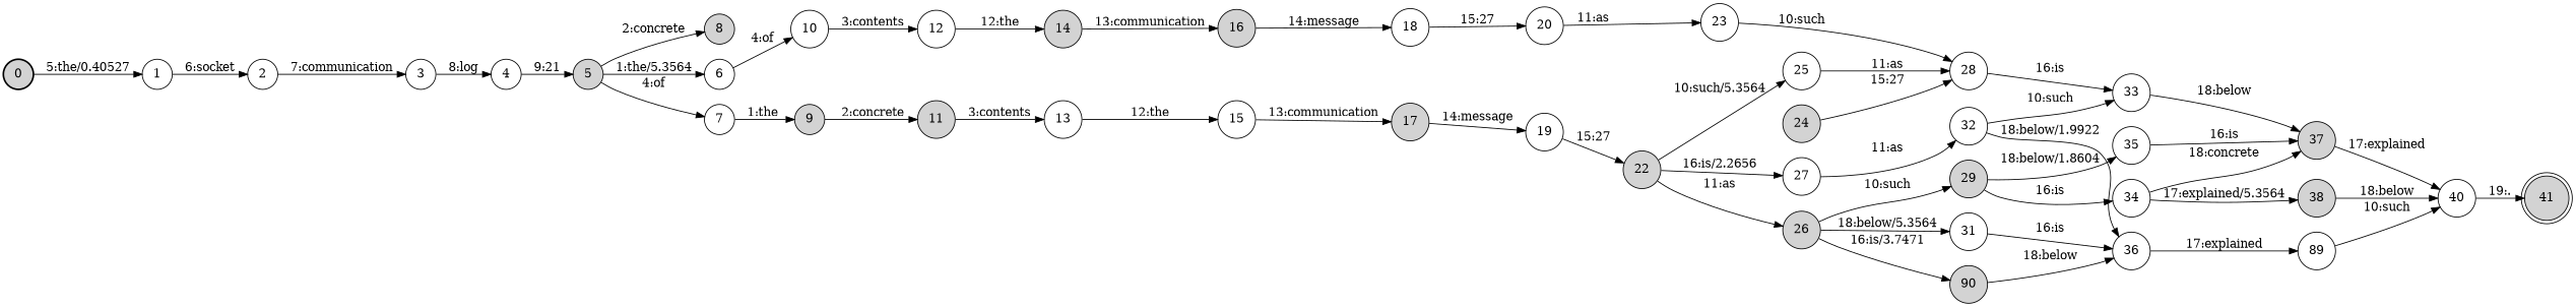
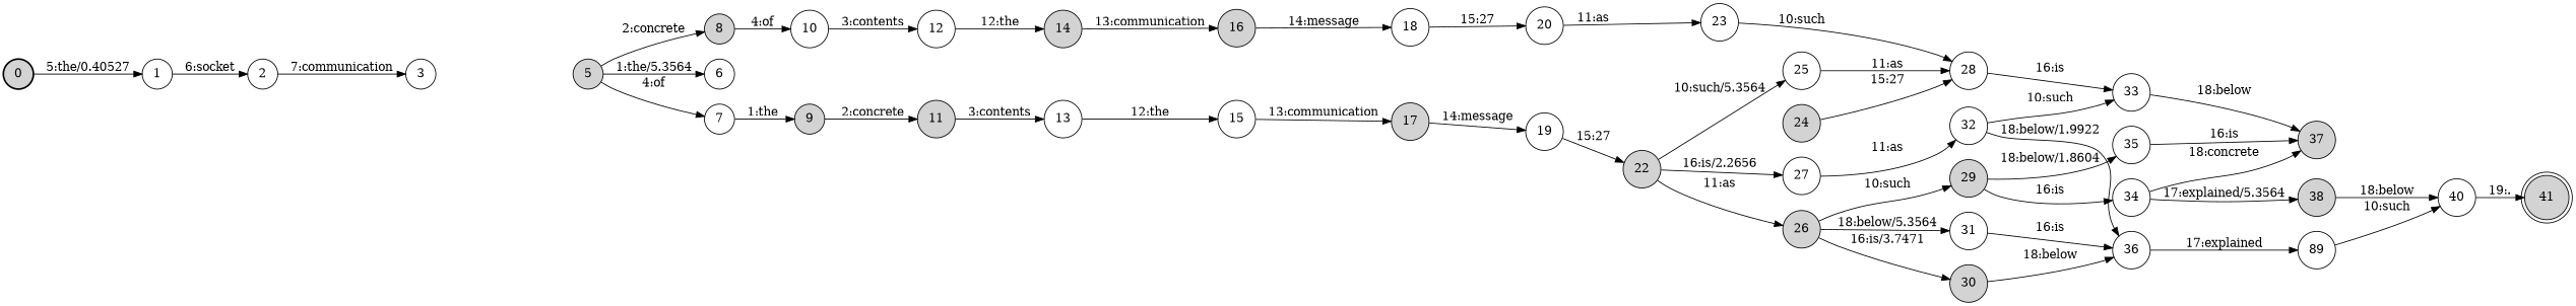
  digraph {
    nodesep=0.25
    rankdir=LR
    ranksep=0.4
    node [fillcolor=white fontsize=14 shape=circle style="solid,filled"]
    edge [fontsize=14]
    n1 [fillcolor=lightgrey label=0 style="bold,filled"]
    n2 [label=1]
    n3 [label=2]
    n4 [label=3]
-   n5 [label=4]
    n6 [fillcolor=lightgrey label=5]
    n7 [label=7]
    n8 [label=6]
    n9 [fillcolor=lightgrey label=8]
    n10 [fillcolor=lightgrey label=9]
    n11 [fillcolor=lightgrey label=11]
    n12 [label=10]
    n13 [label=12]
    n14 [label=13]
    n15 [fillcolor=lightgrey label=14]
    n16 [label=15]
    n17 [fillcolor=lightgrey label=16]
    n18 [fillcolor=lightgrey label=17]
    n19 [label=18]
    n20 [label=19]
    n21 [label=20]
    n22 [fillcolor=lightgrey label=22]
    n23 [label=23]
    n24 [label=25]
    n25 [fillcolor=lightgrey label=26]
    n26 [label=27]
    n27 [label=28]
    n28 [fillcolor=lightgrey label=24]
    n29 [fillcolor=lightgrey label=29]
-   n30 [fillcolor=lightgrey label=90]
+   n30 [fillcolor=lightgrey label=30]
    n31 [label=31]
    n32 [label=32]
    n33 [label=33]
    n34 [label=34]
    n35 [label=35]
    n36 [label=36]
    n37 [fillcolor=lightgrey label=37]
    n38 [fillcolor=lightgrey label=38]
    n39 [label=89]
    n40 [label=40]
    n41 [fillcolor=lightgrey label=41 shape=doublecircle]
    n1 -> n2 [label="5:the/0.40527"]
    n2 -> n3 [label="6:socket"]
    n3 -> n4 [label="7:communication"]
-   n4 -> n5 [label="8:log"]
-   n5 -> n6 [label="9:21"]
    n6 -> n7 [label="4:of"]
    n6 -> n8 [label="1:the/5.3564"]
    n6 -> n9 [label="2:concrete"]
    n7 -> n10 [label="1:the"]
-   n8 -> n12 [label="4:of"]
+   n9 -> n12 [label="4:of"]
    n10 -> n11 [label="2:concrete"]
    n11 -> n14 [label="3:contents"]
    n12 -> n13 [label="3:contents"]
    n13 -> n15 [label="12:the"]
    n14 -> n16 [label="12:the"]
    n15 -> n17 [label="13:communication"]
    n16 -> n18 [label="13:communication"]
    n17 -> n19 [label="14:message"]
    n18 -> n20 [label="14:message"]
    n19 -> n21 [label="15:27"]
    n20 -> n22 [label="15:27"]
    n21 -> n23 [label="11:as"]
    n22 -> n24 [label="10:such/5.3564"]
    n22 -> n25 [label="11:as"]
    n22 -> n26 [label="16:is/2.2656"]
    n23 -> n27 [label="10:such"]
    n24 -> n27 [label="11:as"]
    n25 -> n29 [label="10:such"]
    n25 -> n30 [label="16:is/3.7471"]
    n25 -> n31 [label="18:below/5.3564"]
    n26 -> n32 [label="11:as"]
    n27 -> n33 [label="16:is"]
    n28 -> n27 [label="15:27"]
    n29 -> n34 [label="16:is"]
    n29 -> n35 [label="18:below/1.8604"]
    n30 -> n36 [label="18:below"]
    n31 -> n36 [label="16:is"]
    n32 -> n33 [label="10:such"]
    n32 -> n36 [label="18:below/1.9922"]
    n33 -> n37 [label="18:below"]
    n34 -> n37 [label="18:concrete"]
    n34 -> n38 [label="17:explained/5.3564"]
    n35 -> n37 [label="16:is"]
    n36 -> n39 [label="17:explained"]
-   n37 -> n40 [label="17:explained"]
    n38 -> n40 [label="18:below"]
    n39 -> n40 [label="10:such"]
    n40 -> n41 [label="19:."]
  }
